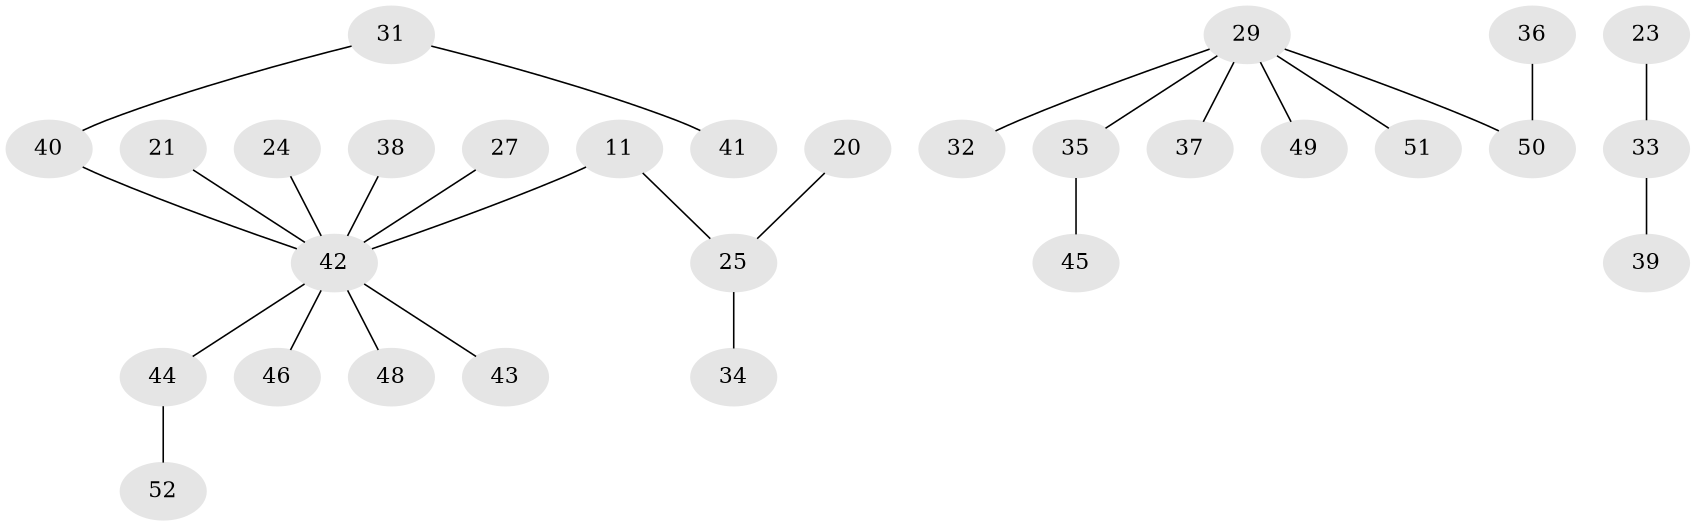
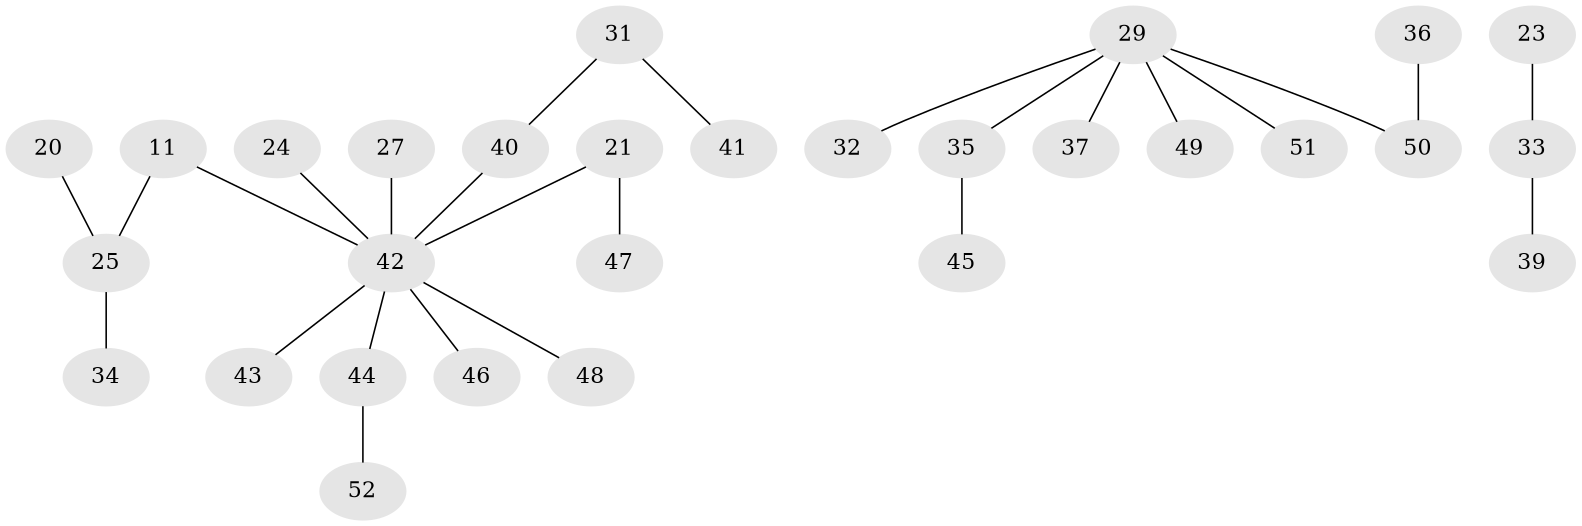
  graph {
    node [color=gray90 style=filled]
    42 [super="+16+22+26+17+19"]
    11
    25
    20
    43
    44
    46
    48
    29 [super="+8+15+14"]
    32
    35
    37
    49
    50 [super="+28"]
    51
    34
    21
+   47
    23
    33
    39
    24
    27
    45
    40 [super="+30"]
    31
    41
    36
-   38
    52
    42 -- 43
    42 -- 44
    42 -- 46
    42 -- 48
    11 -- 42
    11 -- 25
    25 -- 34
    20 -- 25
    44 -- 52
    29 -- 32
    29 -- 35
    29 -- 37
    29 -- 49
    29 -- 50
    29 -- 51
    35 -- 45
    21 -- 42
+   21 -- 47
    23 -- 33
    33 -- 39
    24 -- 42
    27 -- 42
    40 -- 42
    31 -- 40
    31 -- 41
    36 -- 50
-   38 -- 42
  }
